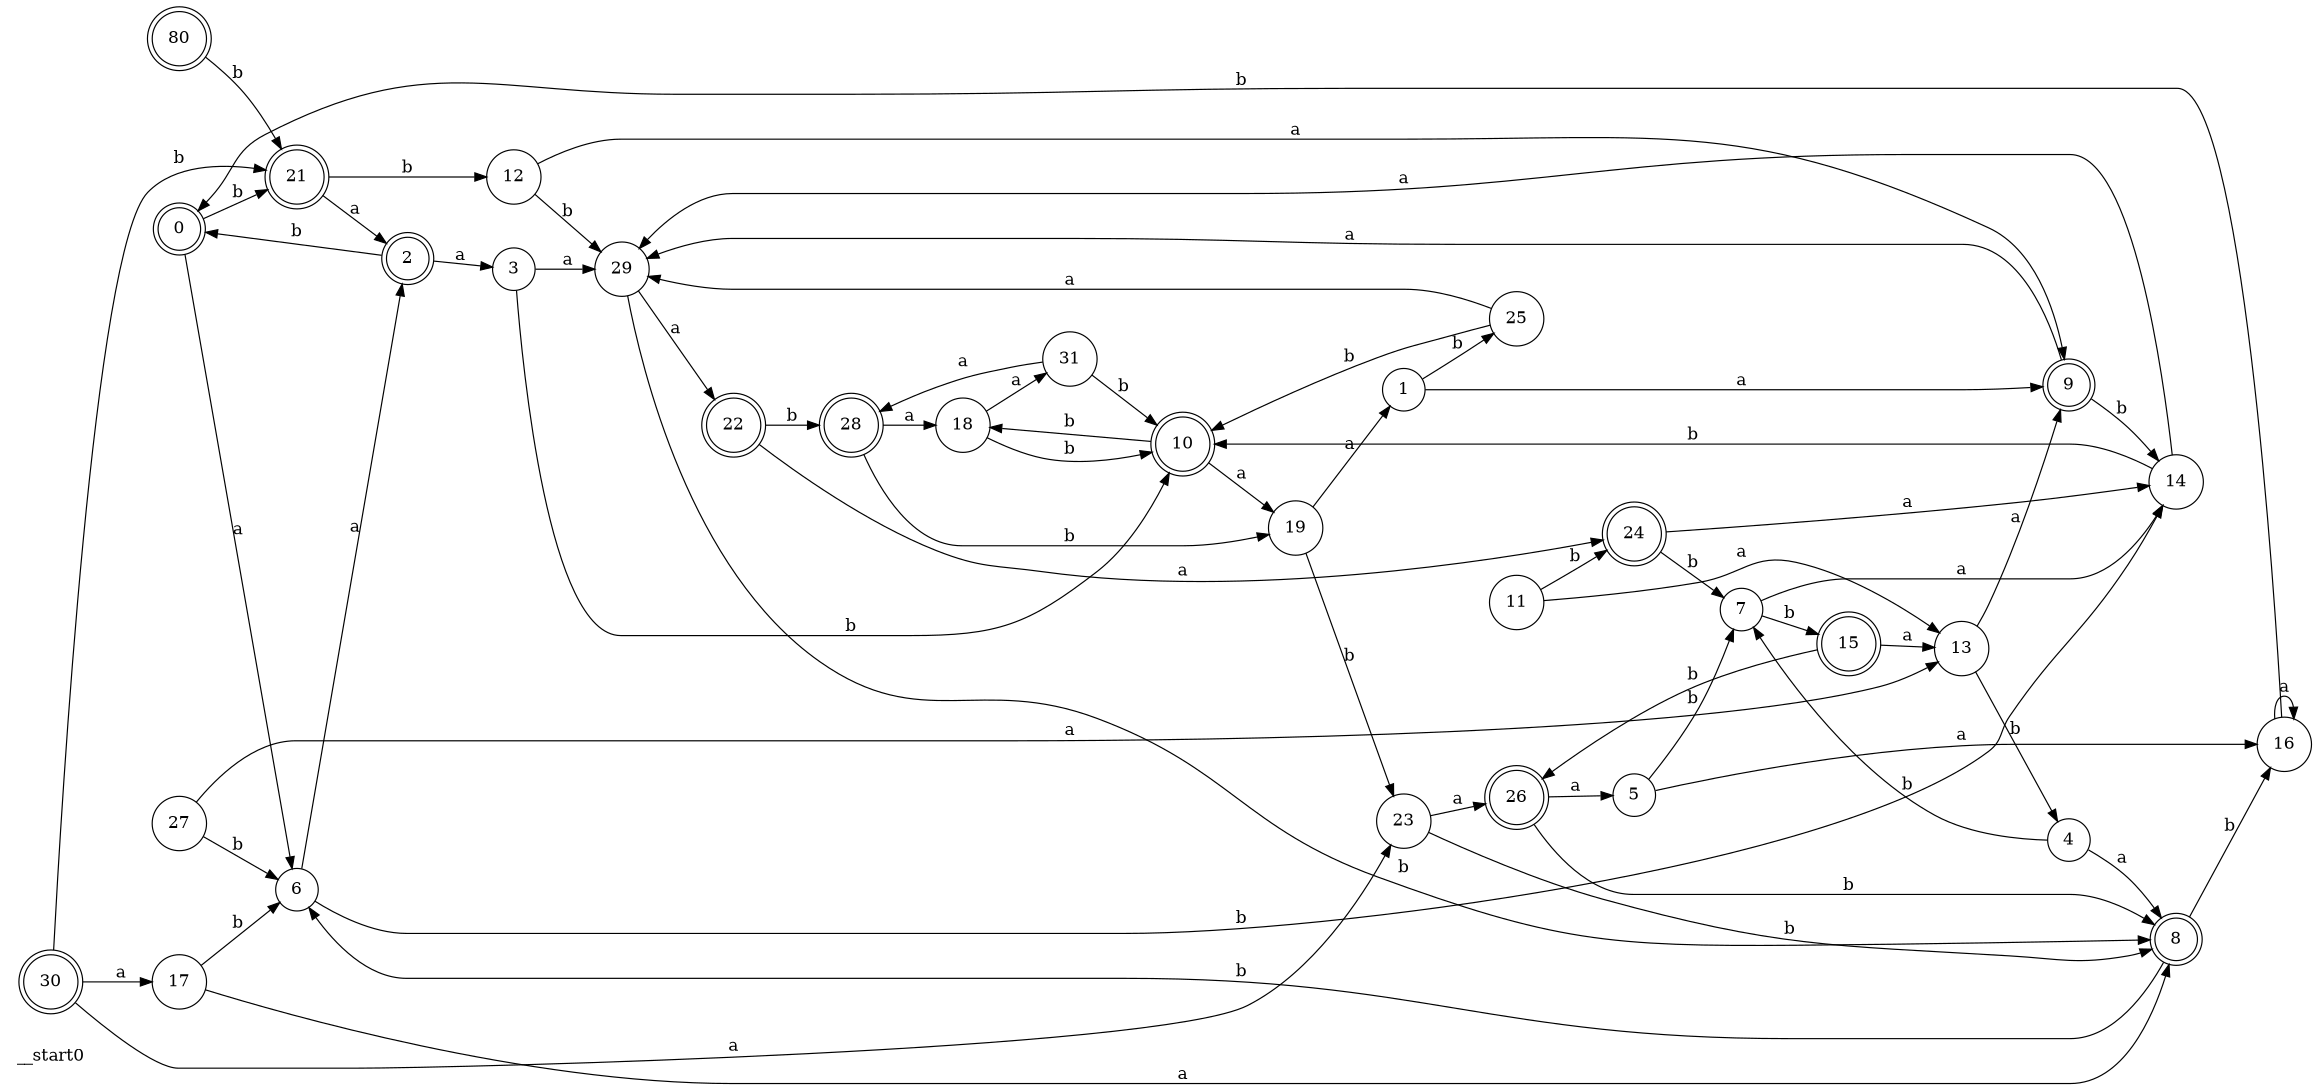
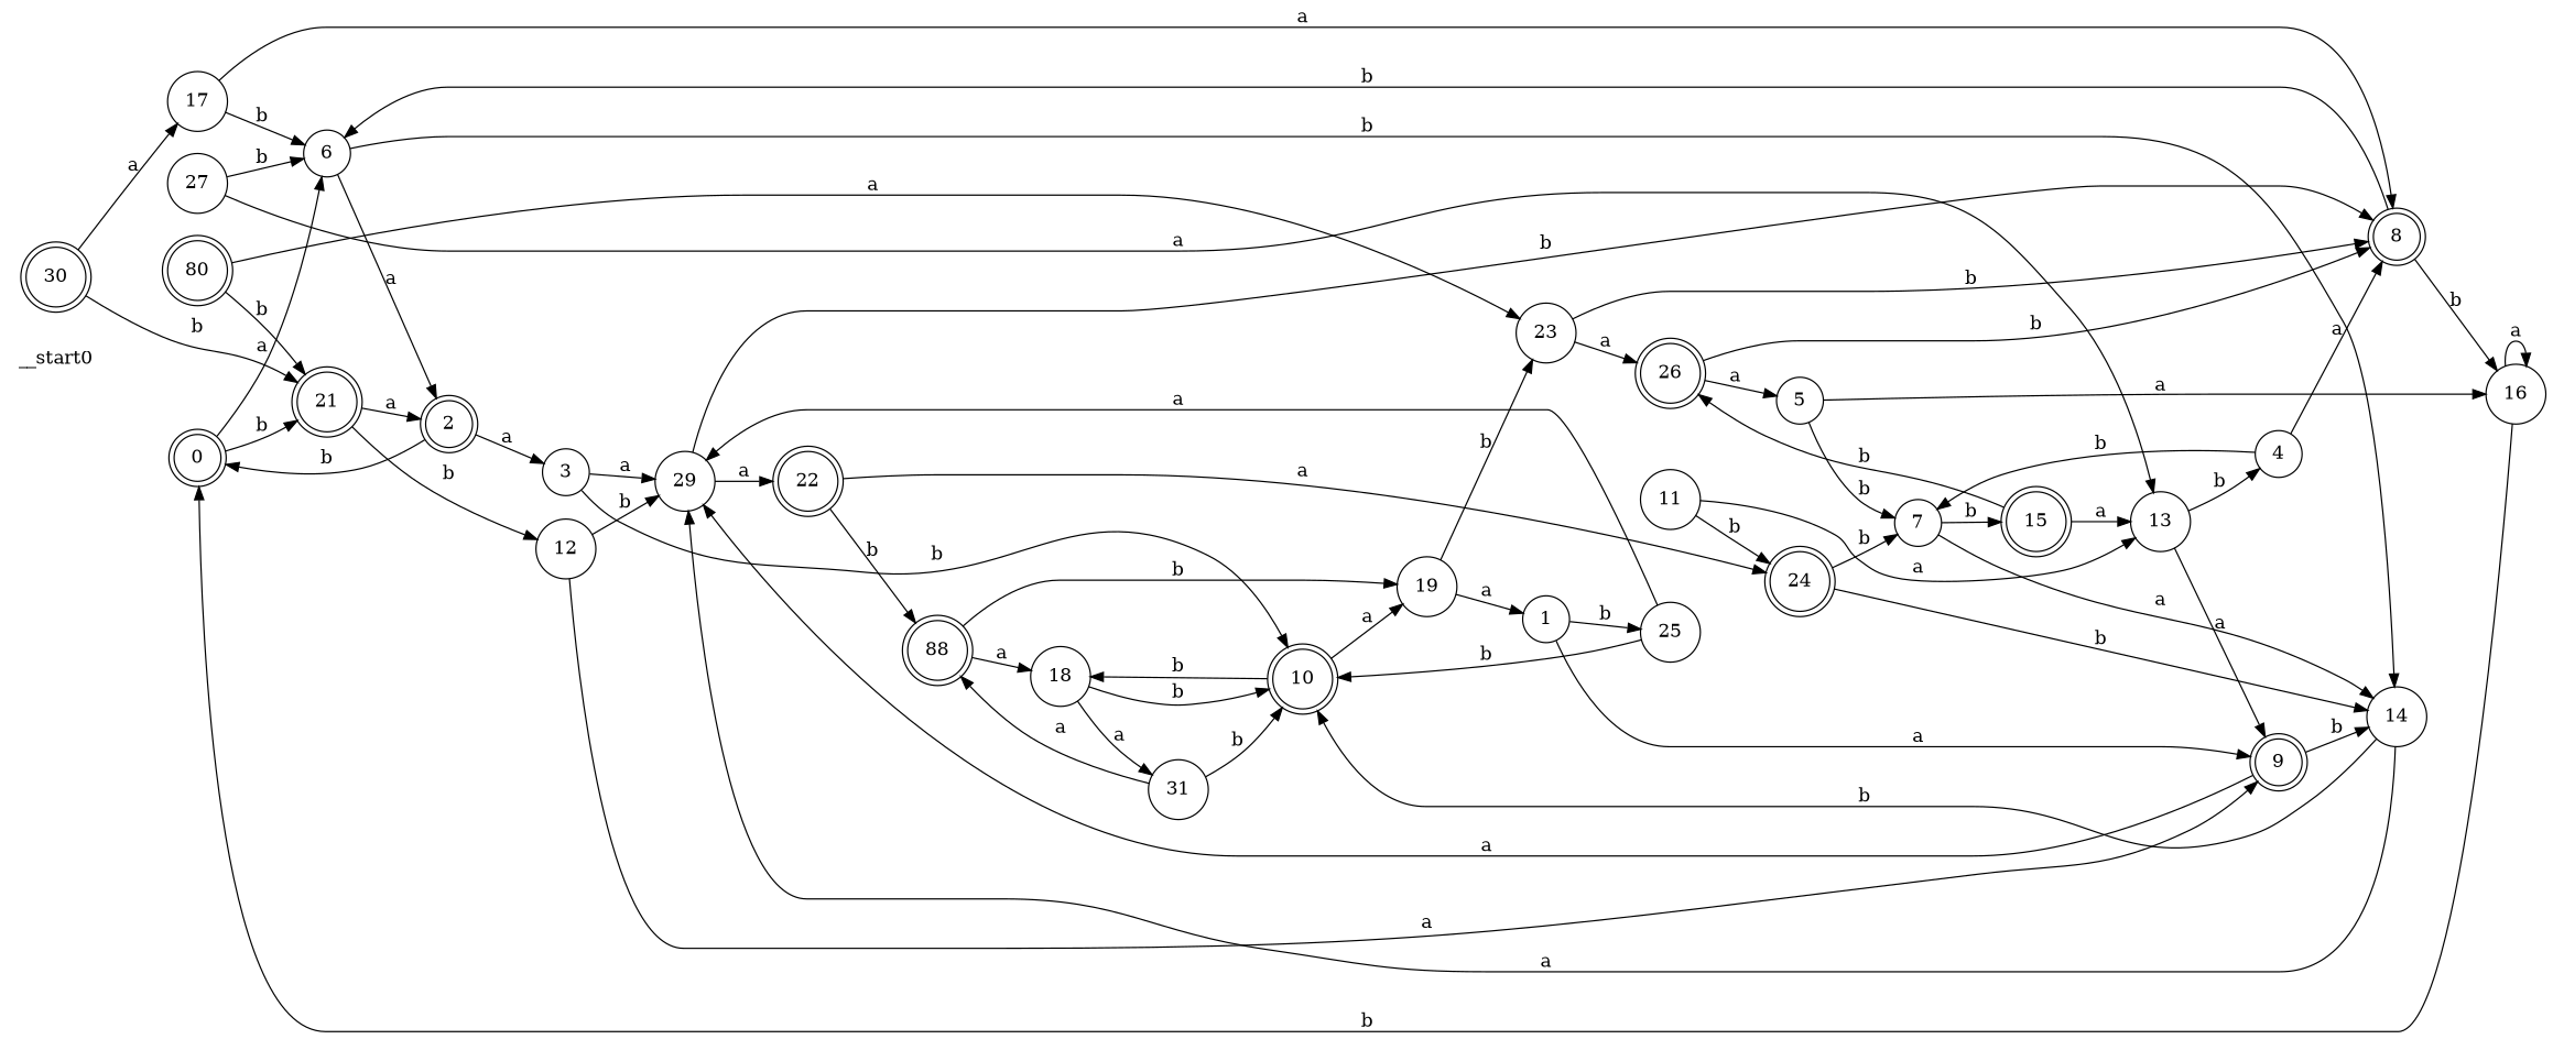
  digraph {
    rankdir=LR
    node [shape=circle color=black fillcolor=white style=filled]
    __start0 [shape=none color="" fillcolor="" style=""]
    n2 [label=0 shape=doublecircle style="rounded,filled"]
    n3 [label=6]
    n4 [label=21 shape=doublecircle style="rounded,filled"]
    n5 [label=2 shape=doublecircle style="rounded,filled"]
    n6 [label=14]
    n7 [label=12]
    n8 [label=1]
    n9 [label=9 shape=doublecircle style="rounded,filled"]
    n10 [label=25]
    n11 [label=29]
    n12 [label=10 shape=doublecircle style="rounded,filled"]
    n13 [label=3]
    n14 [label=18 style="rounded,filled"]
    n15 [label=19]
    n16 [label=8 shape=doublecircle style="rounded,filled"]
    n17 [label=22 shape=doublecircle style="rounded,filled"]
    n18 [label=4]
    n19 [label=7]
    n20 [label=15 shape=doublecircle style="rounded,filled"]
    n21 [label=16]
    n22 [label=5]
-   n23 [label=28 shape=doublecircle style="rounded,filled"]
+   n23 [label=88 shape=doublecircle style="rounded,filled"]
    n24 [label=31]
    n25 [label=23]
    n26 [label=11]
    n27 [label=13]
    n28 [label=24 shape=doublecircle style="rounded,filled"]
    n29 [label=26 shape=doublecircle style="rounded,filled"]
    n30 [label=17]
    n31 [label=80 shape=doublecircle style="rounded,filled"]
    n32 [label=27]
    n33 [label=30 shape=doublecircle style="rounded,filled"]
    n2 -> n3 [label=a]
    n2 -> n4 [label=b]
    n3 -> n5 [label=a]
    n3 -> n6 [label=b]
    n4 -> n5 [label=a]
    n4 -> n7 [label=b]
    n5 -> n2 [label=b]
    n5 -> n13 [label=a]
    n6 -> n11 [label=a]
    n6 -> n12 [label=b]
    n7 -> n9 [label=a]
    n7 -> n11 [label=b]
    n8 -> n9 [label=a]
    n8 -> n10 [label=b]
    n9 -> n6 [label=b]
    n9 -> n11 [label=a]
    n10 -> n11 [label=a]
    n10 -> n12 [label=b]
    n11 -> n16 [label=b]
    n11 -> n17 [label=a]
    n12 -> n14 [label=b]
    n12 -> n15 [label=a]
    n13 -> n11 [label=a]
    n13 -> n12 [label=b]
    n14 -> n12 [label=b]
    n14 -> n24 [label=a]
    n15 -> n8 [label=a]
    n15 -> n25 [label=b]
    n16 -> n3 [label=b]
    n16 -> n21 [label=b]
    n17 -> n23 [label=b]
    n17 -> n28 [label=a]
    n18 -> n16 [label=a]
    n18 -> n19 [label=b]
    n19 -> n6 [label=a]
    n19 -> n20 [label=b]
    n20 -> n27 [label=a]
    n20 -> n29 [label=b]
    n21 -> n2 [label=b]
    n21 -> n21 [label=a]
    n22 -> n19 [label=b]
    n22 -> n21 [label=a]
    n23 -> n14 [label=a]
    n23 -> n15 [label=b]
    n24 -> n12 [label=b]
    n24 -> n23 [label=a]
    n25 -> n16 [label=b]
    n25 -> n29 [label=a]
    n26 -> n27 [label=a]
    n26 -> n28 [label=b]
    n27 -> n9 [label=a]
    n27 -> n18 [label=b]
-   n28 -> n6 [label=a]
+   n28 -> n6 [label=b]
    n28 -> n19 [label=b]
    n29 -> n16 [label=b]
    n29 -> n22 [label=a]
    n30 -> n3 [label=b]
    n30 -> n16 [label=a]
    n31 -> n4 [label=b]
-   n33 -> n25 [label=a]
+   n31 -> n25 [label=a]
    n32 -> n3 [label=b]
    n32 -> n27 [label=a]
    n33 -> n4 [label=b]
    n33 -> n30 [label=a]
  }
